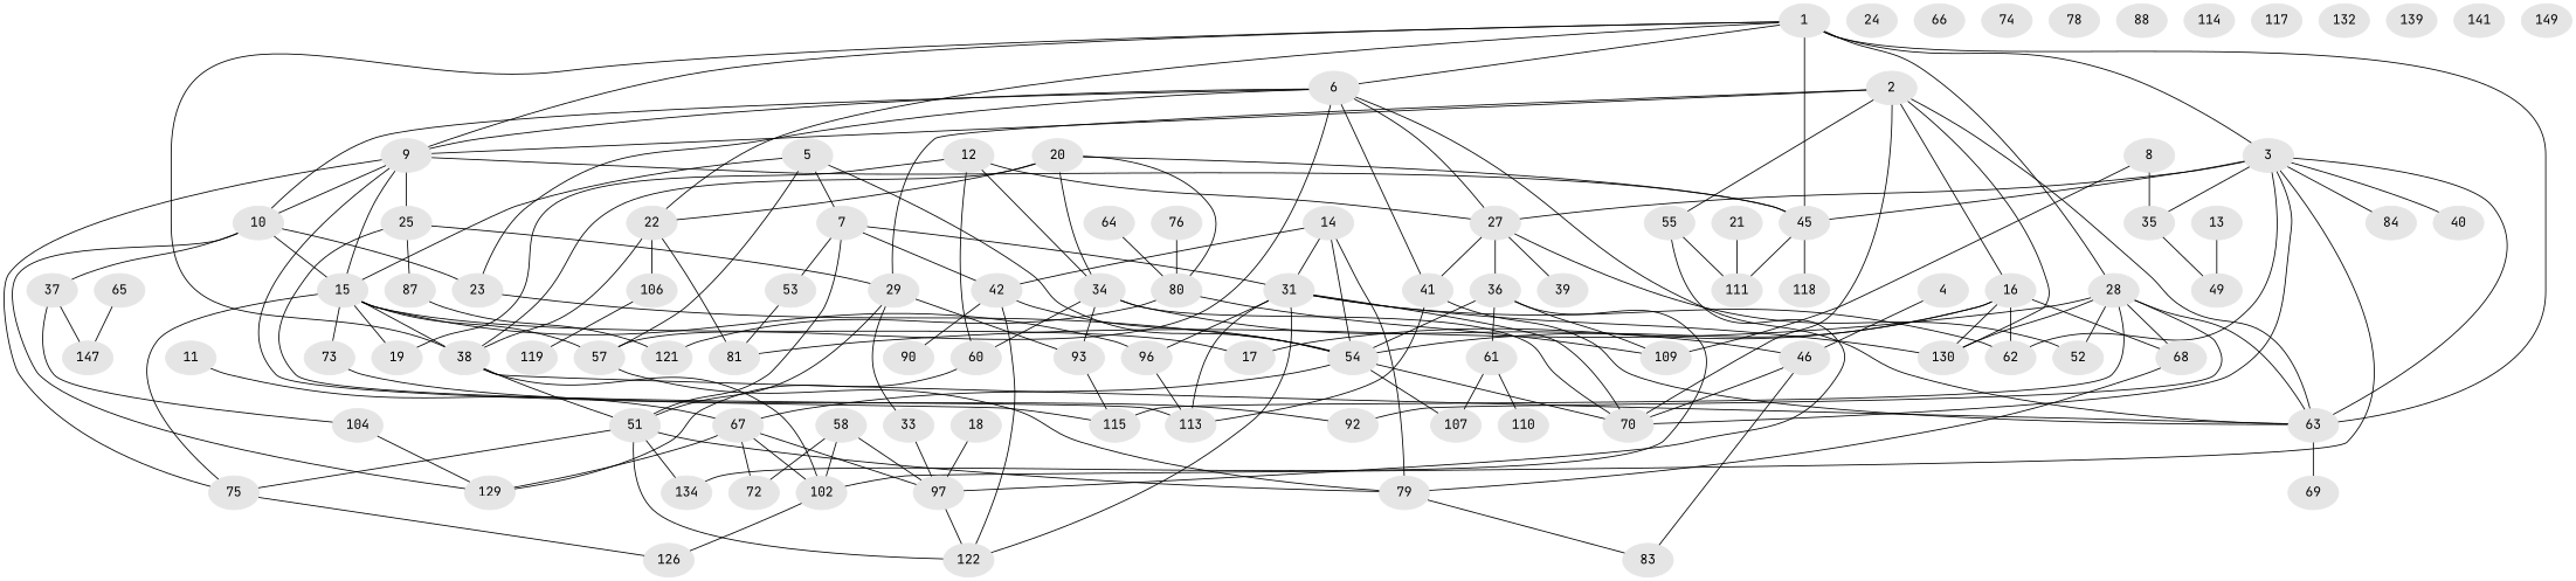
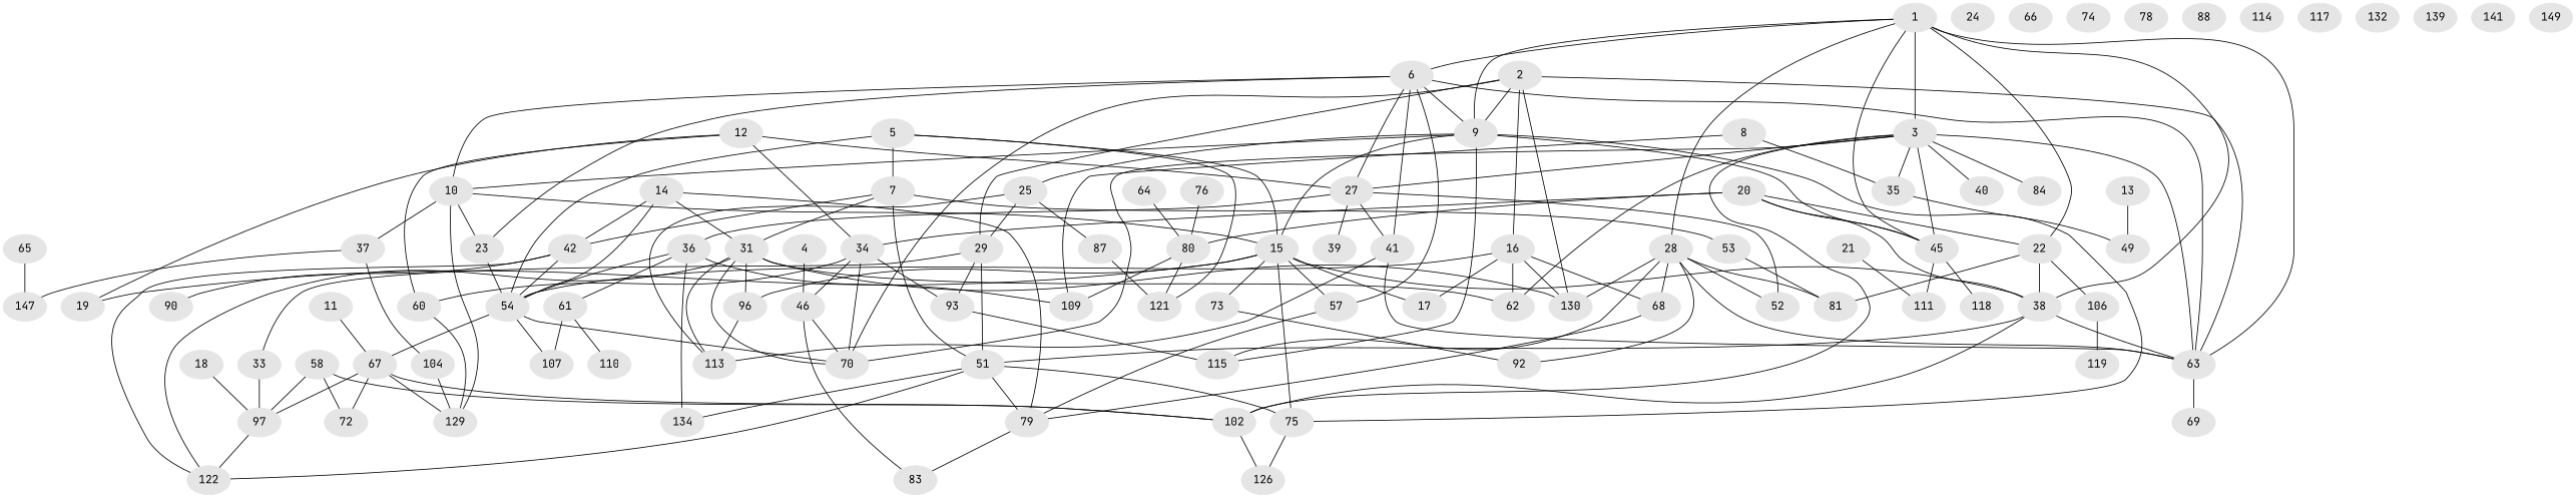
  graph {
    fontname="JetBrains Mono"
    node [color=gray90 fontname="JetBrains Mono" style=filled]
    edge [fontname="JetBrains Mono"]
    1 [super="+47"]
    3 [super="+30"]
    6 [super="+91"]
    9 [super="+85"]
    22 [super="+26"]
    28 [super="+43"]
    38 [super="+89"]
    45 [super="+131"]
    63 [super="+101"]
    70 [super="+144"]
    27 [super="+138"]
    35 [super="+133"]
    40
    62 [super="+94"]
    84
    102 [super="+137"]
    57 [super="+116"]
    10 [super="+48"]
    23
    41 [super="+108"]
    15 [super="+50"]
    25 [super="+123"]
    75 [super="+100"]
    115
    81 [super="+145"]
    106
    130
    68
    52
    92
    51 [super="+125"]
    111 [super="+142"]
    118
    69
    2 [super="+44"]
    16 [super="+32"]
    29 [super="+86"]
-   55
    54 [super="+71"]
    17
    33 [super="+56"]
    93 [super="+105"]
    97 [super="+120"]
    36 [super="+146"]
    39
    49
    126
    46 [super="+136"]
    83
    4
    7 [super="+103"]
    31 [super="+112"]
    42 [super="+148"]
    53
    5
    19
    73
    96
    67 [super="+135"]
    107
    79 [super="+124"]
    37 [super="+98"]
    129
    104
    147
    113
    122
    90
    134
    8
    109
    87
    11
    72
    12 [super="+128"]
    34 [super="+82"]
    60 [super="+143"]
    13
    14 [super="+127"]
    18
    20 [super="+59"]
    80 [super="+99"]
    121
    21
    119
    24
    61 [super="+77"]
    110
    58 [super="+140"]
    64
    65
    66
    74
    76
    78
    88 [super="+95"]
    114
    117
    132
    139
    141
    149
    1 -- 3
    1 -- 6
    1 -- 9
    1 -- 22
    1 -- 28
    1 -- 38
    1 -- 45
    1 -- 63 [weight=2]
    3 -- 45 [weight=2]
    3 -- 63
    3 -- 70
    3 -- 27
    3 -- 35
    3 -- 40
    3 -- 62
    3 -- 84
    3 -- 102
    6 -- 9
    6 -- 63
    6 -- 27
    6 -- 57
    6 -- 10
    6 -- 23
    6 -- 41
    9 -- 45
    9 -- 10
    9 -- 15
    9 -- 25
    9 -- 75
    9 -- 115
    22 -- 38
    22 -- 81
    22 -- 106
    28 -- 63
    28 -- 115
    28 -- 81
    28 -- 130
    28 -- 68
    28 -- 52
    28 -- 92
    38 -- 63
    38 -- 102
    38 -- 51
    45 -- 111
    45 -- 118
    63 -- 69
    27 -- 41
    27 -- 52
    27 -- 36
    27 -- 39
    35 -- 49
    102 -- 126
    57 -- 79
    10 -- 23
    10 -- 15
    10 -- 37
    10 -- 129
    23 -- 54
    41 -- 63
    41 -- 113
    15 -- 38
    15 -- 57 [weight=2]
    15 -- 75
    15 -- 17 [weight=2]
    15 -- 19
    15 -- 73
    15 -- 96
    25 -- 29
    25 -- 113
    25 -- 87
    75 -- 126
    106 -- 119
    68 -- 79
    51 -- 75
    51 -- 79
    51 -- 122
    51 -- 134
    2 -- 9
    2 -- 63
    2 -- 70
    2 -- 130
    2 -- 16
    2 -- 29
-   2 -- 55
    16 -- 62
    16 -- 130
    16 -- 68
    16 -- 54
    16 -- 17
    29 -- 51
    29 -- 33
    29 -- 93
-   55 -- 111
-   55 -- 97
    54 -- 70
    54 -- 67
    54 -- 107
    33 -- 97
    93 -- 115
    97 -- 122
    36 -- 54
    36 -- 134
    36 -- 109
    36 -- 61
    46 -- 70
    46 -- 83
    4 -- 46
    7 -- 51
    7 -- 31
    7 -- 42
    7 -- 53
    31 -- 70
    31 -- 62 [weight=2]
    31 -- 130
    31 -- 96
    31 -- 113
    31 -- 122
    42 -- 54
    42 -- 122
    42 -- 90
    53 -- 81
-   5 -- 57
+   5 -- 121
    5 -- 15
    5 -- 54
    5 -- 7
    73 -- 92
    96 -- 113
    67 -- 102
    67 -- 97
    67 -- 129
    67 -- 72
    79 -- 83
    37 -- 104
    37 -- 147
    104 -- 129
    8 -- 35
    8 -- 109
    87 -- 121
    11 -- 67
    12 -- 27
    12 -- 19
    12 -- 34
    12 -- 60
    34 -- 70
    34 -- 93
    34 -- 46
    34 -- 60
    60 -- 129
    13 -- 49
    14 -- 54
    14 -- 31
    14 -- 42
    14 -- 79
    18 -- 97
    20 -- 22
    20 -- 38
    20 -- 45
    20 -- 34
    20 -- 80
    80 -- 109
    80 -- 121
    21 -- 111
    61 -- 107
    61 -- 110
    58 -- 102
    58 -- 97
    58 -- 72
    64 -- 80
    65 -- 147
    76 -- 80
  }
